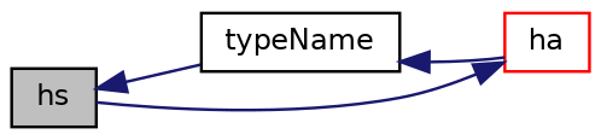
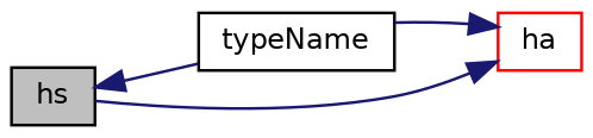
  digraph {
    rankdir=LR
    node [color=black fontname=Helvetica fontsize=10 shape=record]
    edge [color=midnightblue dir=back fontname=Helvetica fontsize=10 labelfontname=Helvetica labelfontsize=10 style=solid]
    n1 [fillcolor=grey75 fontcolor=black height=0.2 label=hs style=filled width=0.4]
    n2 [height=0.2 label=typeName width=0.4]
    n3 [color=red height=0.2 label=ha width=0.4]
    n1 -> n2
    n3 -> n1
-   n2 -> n3
+   n3 -> n2
  }
